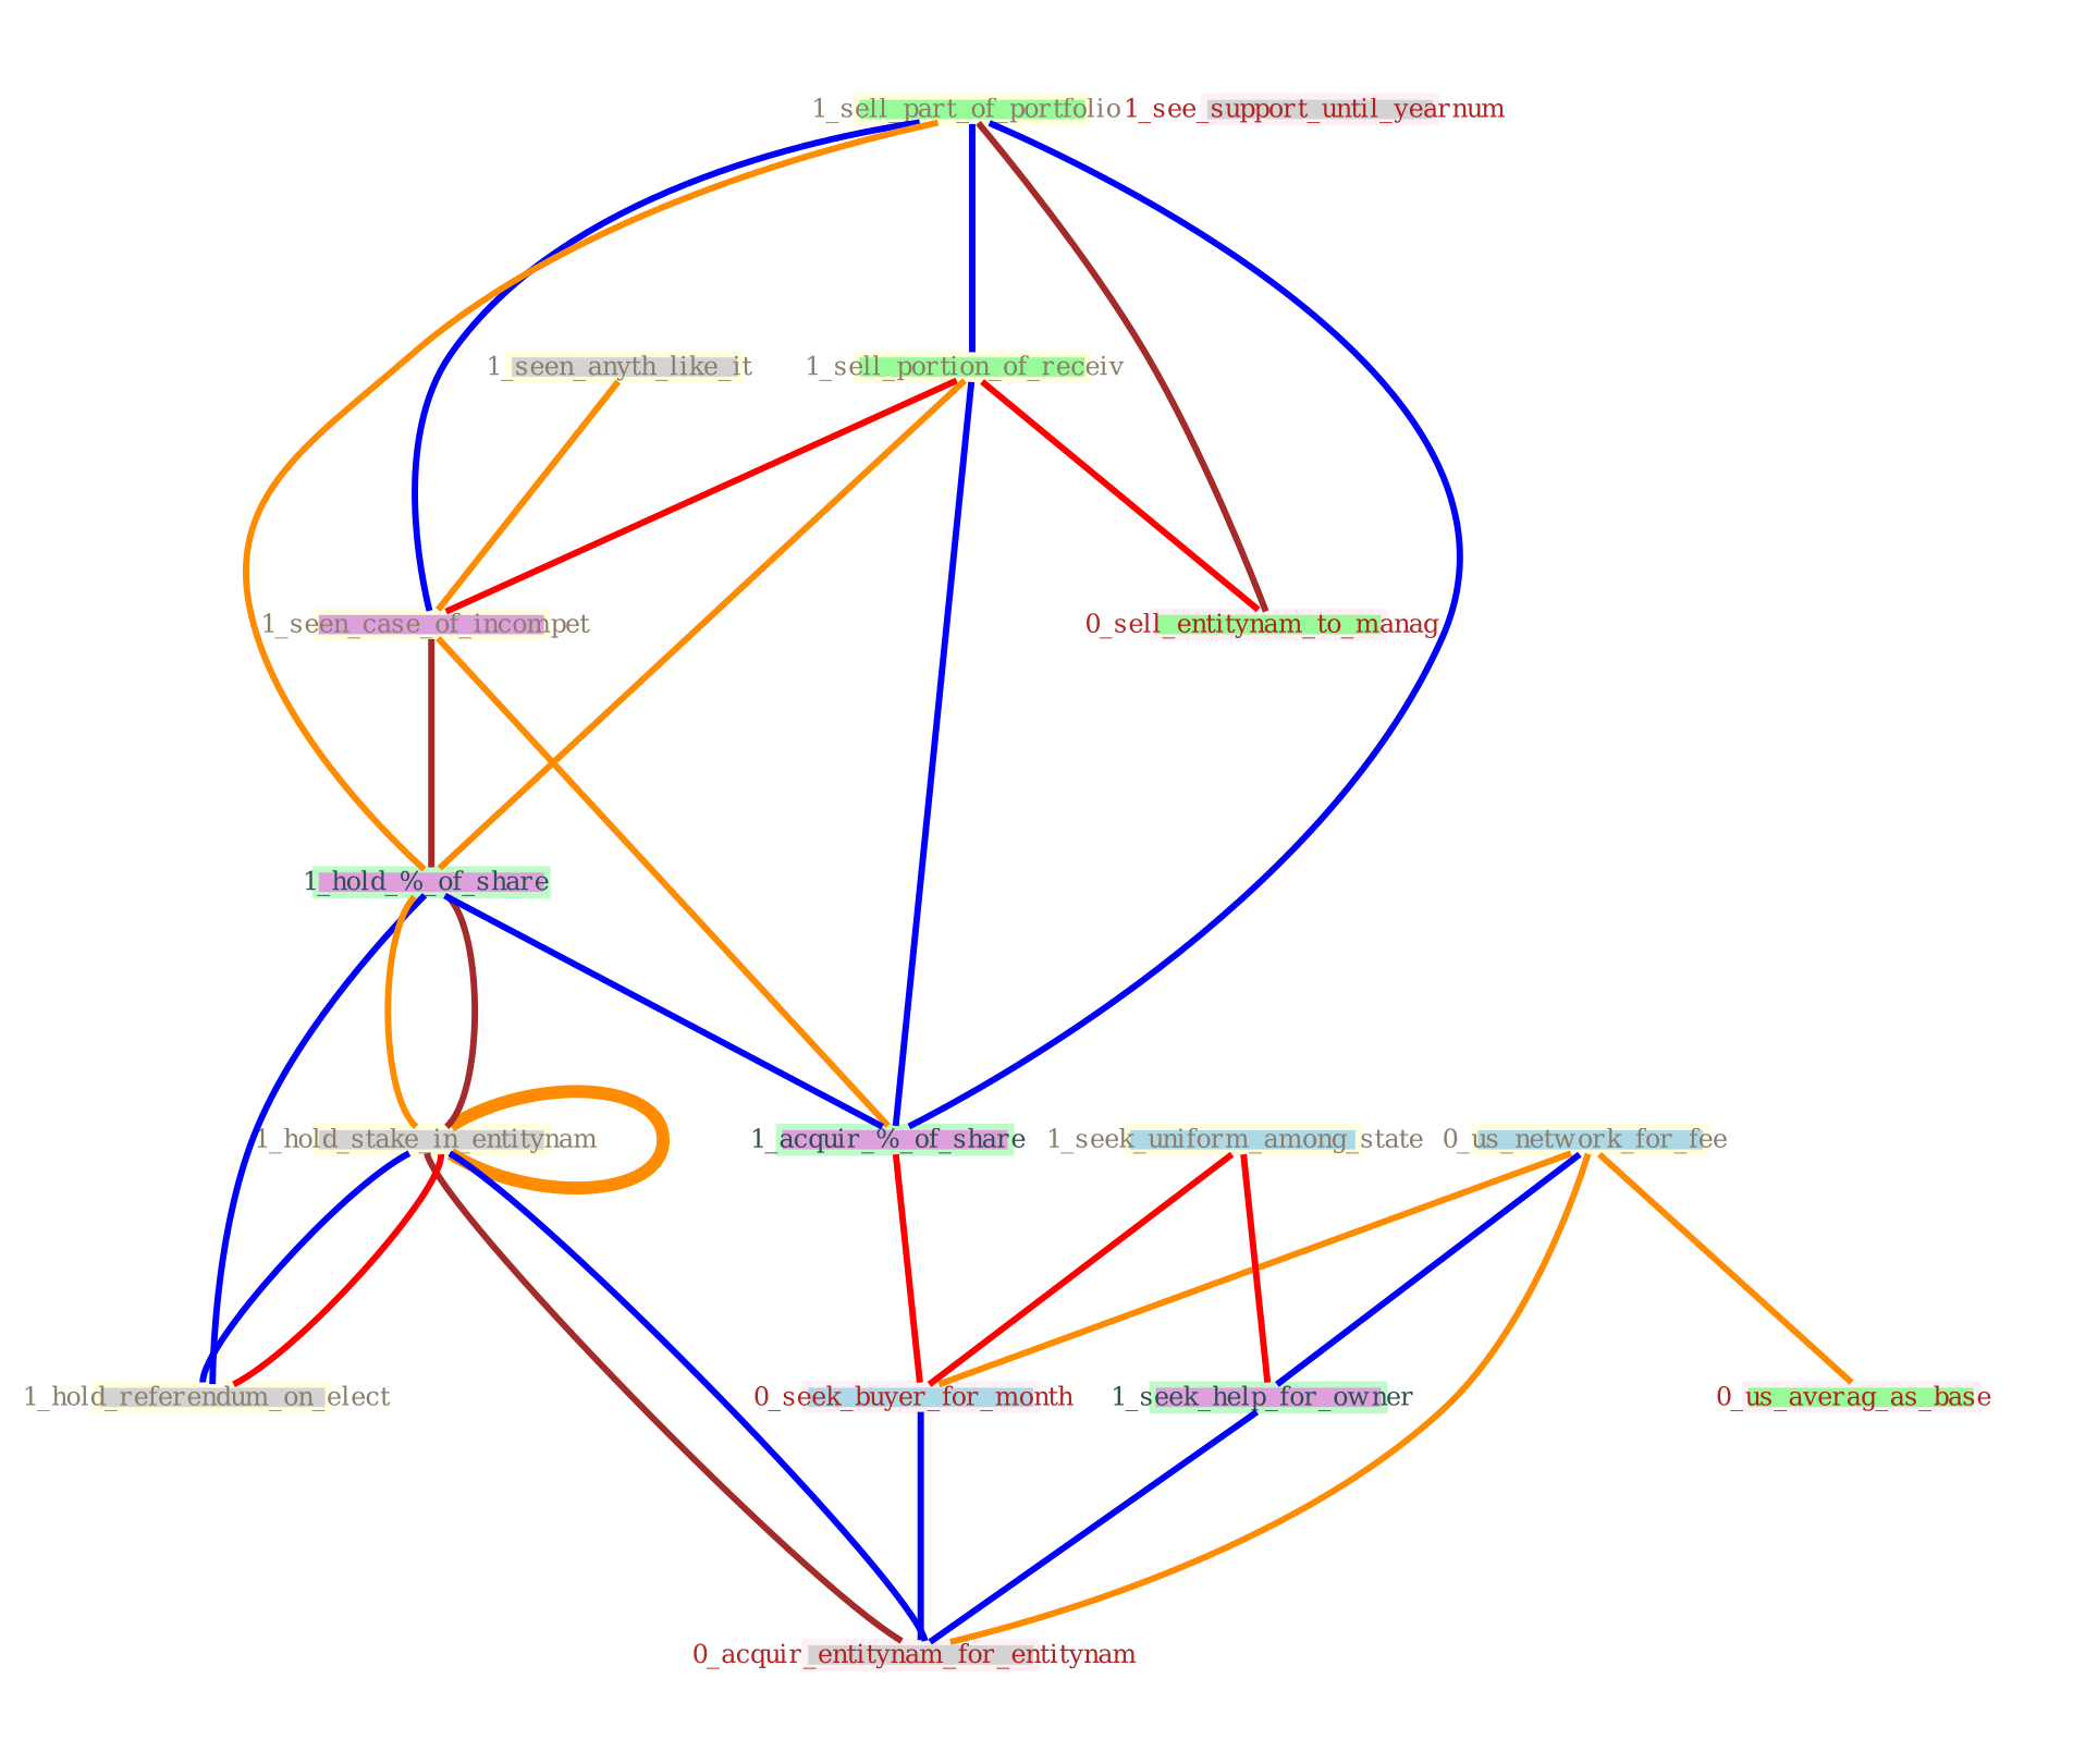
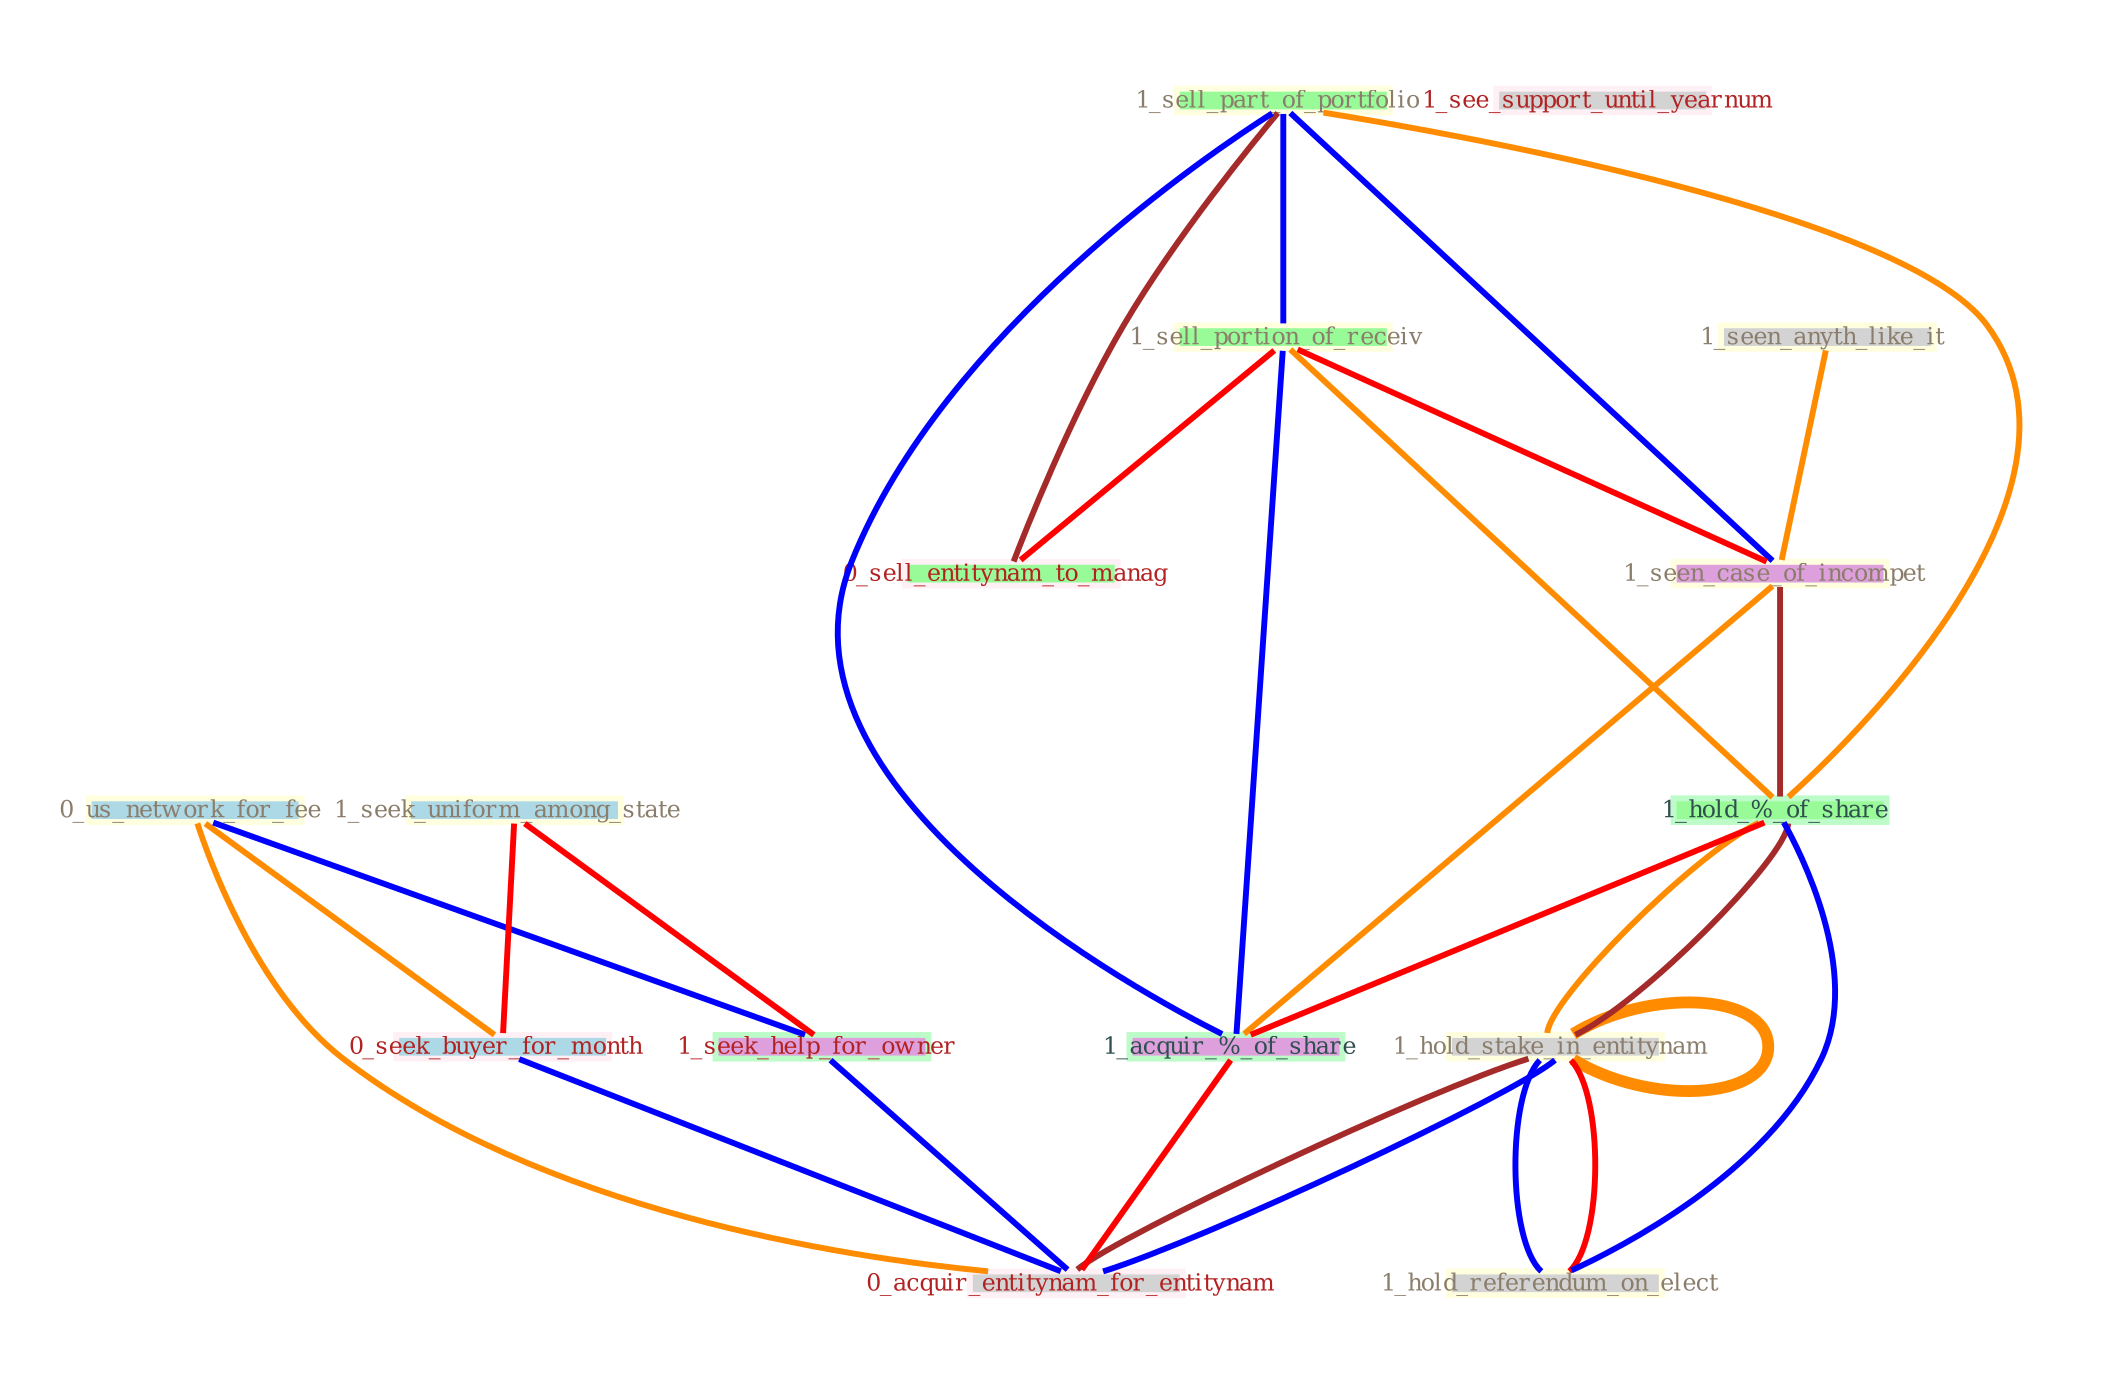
  graph {
    node [color="#ffffe0" fillcolor=palegreen fixedsize=true fontcolor="#8b7d6b" fontsize=4 shape=polygon style=filled]
    edge [color=blue w=1]
    "1_sell_part_of_portfolio " [height=.06 width=.5]
    "1_hold_stake_in_entitynam " [fillcolor=lightgrey height=.06 width=.5]
    "1_hold_referendum_on_elect " [fillcolor=lightgrey height=.06 width=.5]
    "1_sell_portion_of_receiv " [height=.06 width=.5]
    "0_us_network_for_fee " [fillcolor=lightblue height=.06 width=.5]
    "1_seek_uniform_among_state " [fillcolor=lightblue height=.06 width=.5]
    "1_seen_anyth_like_it " [fillcolor=lightgrey height=.06 width=.5]
    "1_seen_case_of_incompet " [fillcolor=plum height=.06 width=.5]
    "0_seek_buyer_for_month " [color="#fff0f5" fillcolor=lightblue fontcolor="#b22222" height=.06 width=.5]
    "1_see_support_until_yearnum " [color="#fff0f5" fillcolor=lightgrey fontcolor="#b22222" height=.06 width=.5]
-   "0_us_averag_as_base " [color="#fff0f5" fontcolor="#b22222" height=.06 width=.5]
    "0_sell_entitynam_to_manag " [color="#fff0f5" fontcolor="#b22222" height=.06 width=.5]
    "0_acquir_entitynam_for_entitynam " [color="#fff0f5" fillcolor=lightgrey fontcolor="#b22222" height=.06 width=.5]
-   "1_hold_%_of_share " [color="#BDFCC9" fillcolor=plum fontcolor="#2f4f4f" height=.06 width=.5]
+   "1_hold_%_of_share " [color="#BDFCC9" fontcolor="#2f4f4f" height=.06 width=.5]
    "1_acquir_%_of_share " [color="#BDFCC9" fillcolor=plum fontcolor="#2f4f4f" height=.06 width=.5]
-   "1_seek_help_for_owner " [color="#BDFCC9" fillcolor=plum fontcolor="#2f4f4f" height=.06 width=.5]
+   "1_seek_help_for_owner " [color="#BDFCC9" fillcolor=plum fontcolor="#b22222" height=.06 width=.5]
    subgraph sub_1 {
      "1_sell_part_of_portfolio "
      "1_hold_stake_in_entitynam "
      "1_hold_referendum_on_elect "
      "1_sell_portion_of_receiv "
      "0_us_network_for_fee "
      "1_seek_uniform_among_state "
      "1_seen_anyth_like_it "
      "1_seen_case_of_incompet "
    }
    subgraph sub_2 {
      "0_seek_buyer_for_month "
      "1_see_support_until_yearnum "
-     "0_us_averag_as_base "
      "0_sell_entitynam_to_manag "
      "0_acquir_entitynam_for_entitynam "
    }
    "1_sell_part_of_portfolio " -- "1_sell_portion_of_receiv " [w=2]
    "1_sell_part_of_portfolio " -- "1_seen_case_of_incompet "
    "1_sell_part_of_portfolio " -- "0_sell_entitynam_to_manag " [color=brown]
    "1_sell_part_of_portfolio " -- "1_hold_%_of_share " [color=darkorange]
    "1_sell_part_of_portfolio " -- "1_acquir_%_of_share "
    "1_hold_stake_in_entitynam " -- "1_hold_stake_in_entitynam " [color=darkorange style=bold w=4]
    "1_hold_stake_in_entitynam " -- "1_hold_referendum_on_elect "
    "1_hold_stake_in_entitynam " -- "0_acquir_entitynam_for_entitynam " [color=brown]
    "1_hold_stake_in_entitynam " -- "0_acquir_entitynam_for_entitynam "
    "1_hold_stake_in_entitynam " -- "1_hold_%_of_share " [color=brown]
    "1_hold_referendum_on_elect " -- "1_hold_stake_in_entitynam " [color=red]
    "1_hold_referendum_on_elect " -- "1_hold_%_of_share "
    "1_sell_portion_of_receiv " -- "1_seen_case_of_incompet " [color=red]
    "1_sell_portion_of_receiv " -- "0_sell_entitynam_to_manag " [color=red]
    "1_sell_portion_of_receiv " -- "1_hold_%_of_share " [color=darkorange]
    "1_sell_portion_of_receiv " -- "1_acquir_%_of_share "
    "0_us_network_for_fee " -- "0_seek_buyer_for_month " [color=darkorange]
-   "0_us_network_for_fee " -- "0_us_averag_as_base " [color=darkorange]
    "0_us_network_for_fee " -- "0_acquir_entitynam_for_entitynam " [color=darkorange]
    "0_us_network_for_fee " -- "1_seek_help_for_owner "
    "1_seek_uniform_among_state " -- "0_seek_buyer_for_month " [color=red]
    "1_seek_uniform_among_state " -- "1_seek_help_for_owner " [color=red]
    "1_seen_anyth_like_it " -- "1_seen_case_of_incompet " [color=darkorange]
    "1_seen_case_of_incompet " -- "1_hold_%_of_share " [color=brown]
    "1_seen_case_of_incompet " -- "1_acquir_%_of_share " [color=darkorange]
    "0_seek_buyer_for_month " -- "0_acquir_entitynam_for_entitynam "
    "1_hold_%_of_share " -- "1_hold_stake_in_entitynam " [color=darkorange]
-   "1_hold_%_of_share " -- "1_acquir_%_of_share " [w=3]
-   "1_acquir_%_of_share " -- "0_seek_buyer_for_month " [color=red]
+   "1_hold_%_of_share " -- "1_acquir_%_of_share " [color=red w=3]
+   "1_acquir_%_of_share " -- "0_acquir_entitynam_for_entitynam " [color=red]
    "1_seek_help_for_owner " -- "0_acquir_entitynam_for_entitynam "
  }
